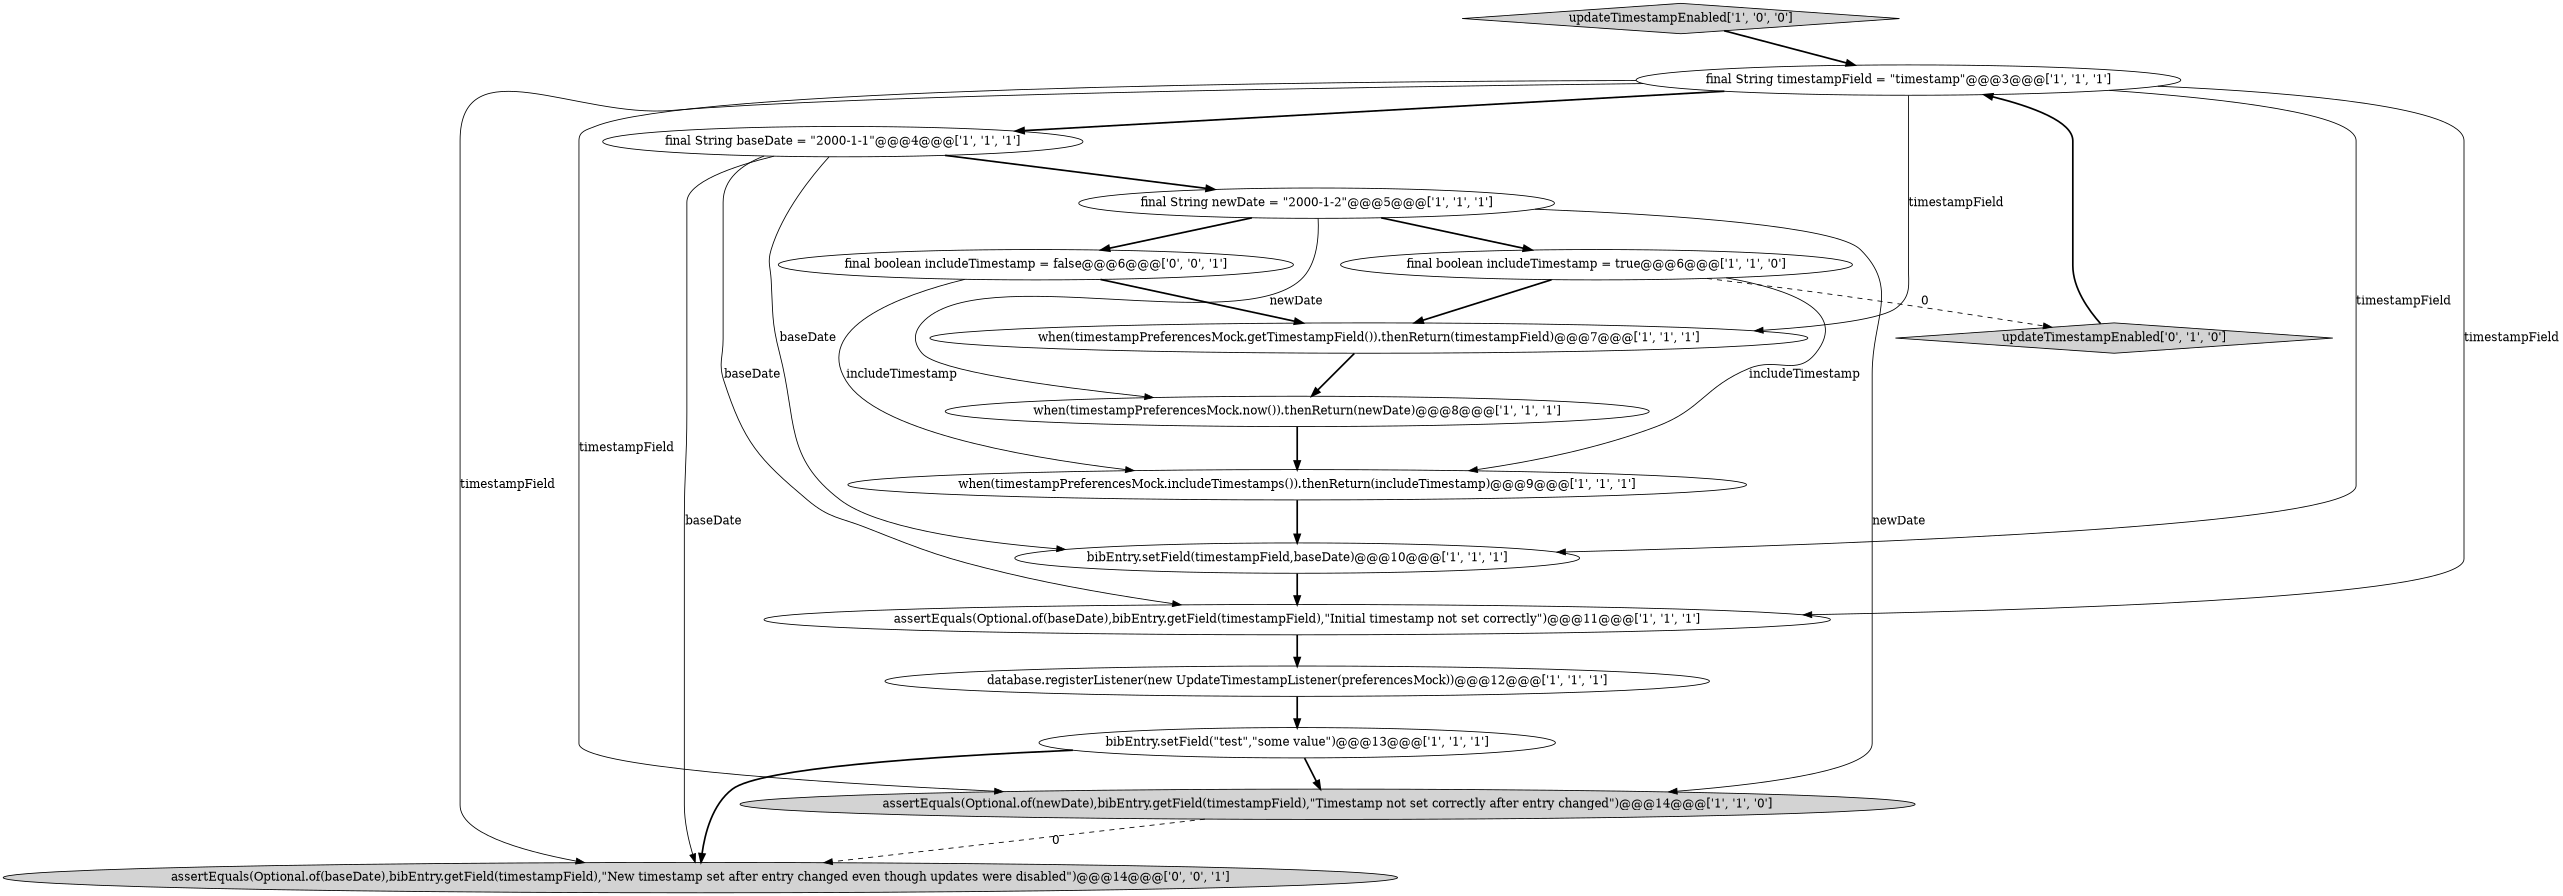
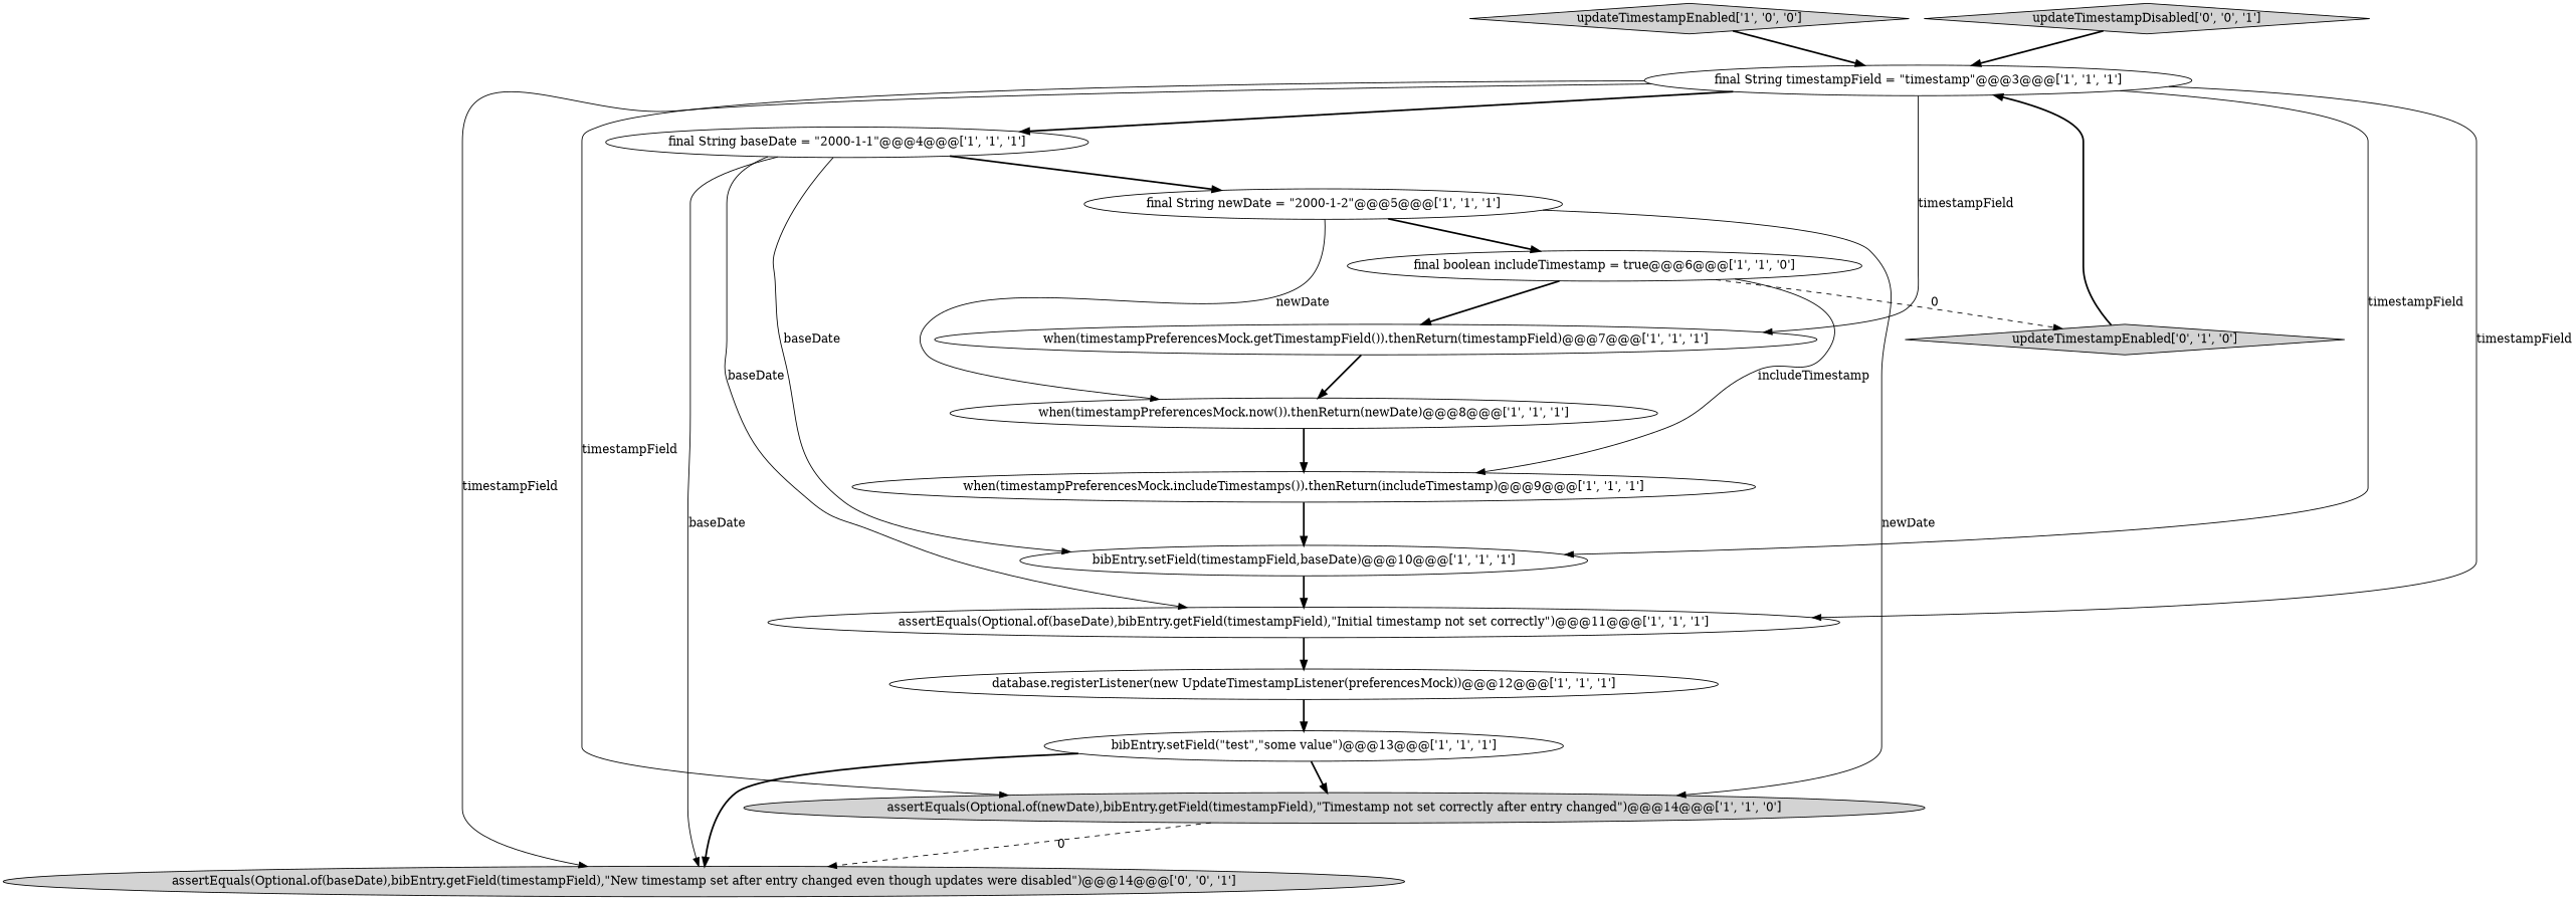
  digraph {
    node [fillcolor=white shape=ellipse style=filled]
    edge [style=bold]
    n1 [fillcolor=lightgray label="updateTimestampEnabled['1', '0', '0']" shape=diamond]
    n2 [label="final String timestampField = \"timestamp\"@@@3@@@['1', '1', '1']"]
    n3 [label="when(timestampPreferencesMock.getTimestampField()).thenReturn(timestampField)@@@7@@@['1', '1', '1']"]
    n4 [label="bibEntry.setField(timestampField,baseDate)@@@10@@@['1', '1', '1']"]
    n5 [label="assertEquals(Optional.of(baseDate),bibEntry.getField(timestampField),\"Initial timestamp not set correctly\")@@@11@@@['1', '1', '1']"]
    n6 [fillcolor=lightgray label="assertEquals(Optional.of(baseDate),bibEntry.getField(timestampField),\"New timestamp set after entry changed even though updates were disabled\")@@@14@@@['0', '0', '1']"]
    n7 [fillcolor=lightgray label="assertEquals(Optional.of(newDate),bibEntry.getField(timestampField),\"Timestamp not set correctly after entry changed\")@@@14@@@['1', '1', '0']"]
    n8 [label="final String baseDate = \"2000-1-1\"@@@4@@@['1', '1', '1']"]
    n9 [label="when(timestampPreferencesMock.now()).thenReturn(newDate)@@@8@@@['1', '1', '1']"]
    n10 [label="when(timestampPreferencesMock.includeTimestamps()).thenReturn(includeTimestamp)@@@9@@@['1', '1', '1']"]
    n11 [label="database.registerListener(new UpdateTimestampListener(preferencesMock))@@@12@@@['1', '1', '1']"]
    n12 [label="bibEntry.setField(\"test\",\"some value\")@@@13@@@['1', '1', '1']"]
    n13 [label="final String newDate = \"2000-1-2\"@@@5@@@['1', '1', '1']"]
    n14 [label="final boolean includeTimestamp = true@@@6@@@['1', '1', '0']"]
-   n15 [label="final boolean includeTimestamp = false@@@6@@@['0', '0', '1']"]
    n16 [fillcolor=lightgray label="updateTimestampEnabled['0', '1', '0']" shape=diamond]
+   n17 [fillcolor=lightgray label="updateTimestampDisabled['0', '0', '1']" shape=diamond]
    n1 -> n2
    n2 -> n3 [label=timestampField style=solid]
    n2 -> n4 [label=timestampField style=solid]
    n2 -> n5 [label=timestampField style=solid]
    n2 -> n6 [label=timestampField style=solid]
    n2 -> n7 [label=timestampField style=solid]
    n2 -> n8
    n3 -> n9
    n4 -> n5
    n5 -> n11
    n7 -> n6 [label=0 style=dashed]
    n8 -> n4 [label=baseDate style=solid]
    n8 -> n5 [label=baseDate style=solid]
    n8 -> n6 [label=baseDate style=solid]
    n8 -> n13
    n9 -> n10
    n10 -> n4
    n11 -> n12
    n12 -> n6
    n12 -> n7
    n13 -> n7 [label=newDate style=solid]
    n13 -> n9 [label=newDate style=solid]
    n13 -> n14
-   n13 -> n15
    n14 -> n3
    n14 -> n10 [label=includeTimestamp style=solid]
    n14 -> n16 [label=0 style=dashed]
-   n15 -> n3
-   n15 -> n10 [label=includeTimestamp style=solid]
    n16 -> n2
+   n17 -> n2
  }
